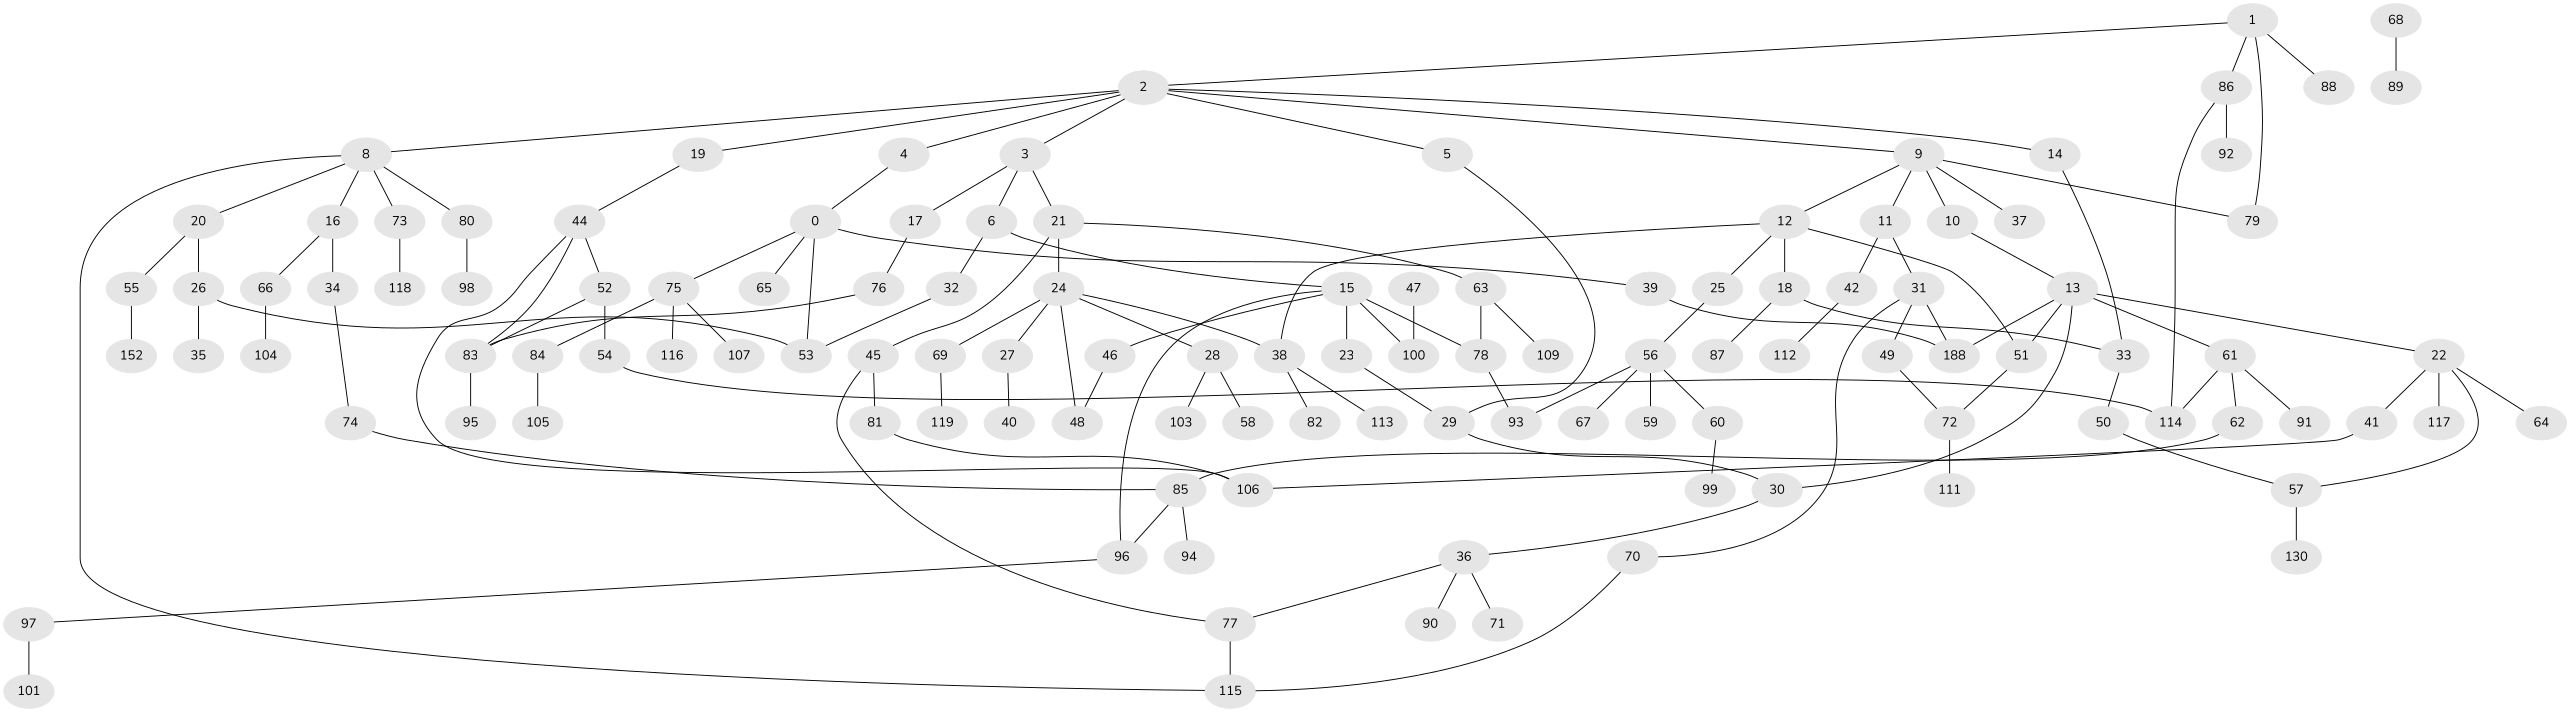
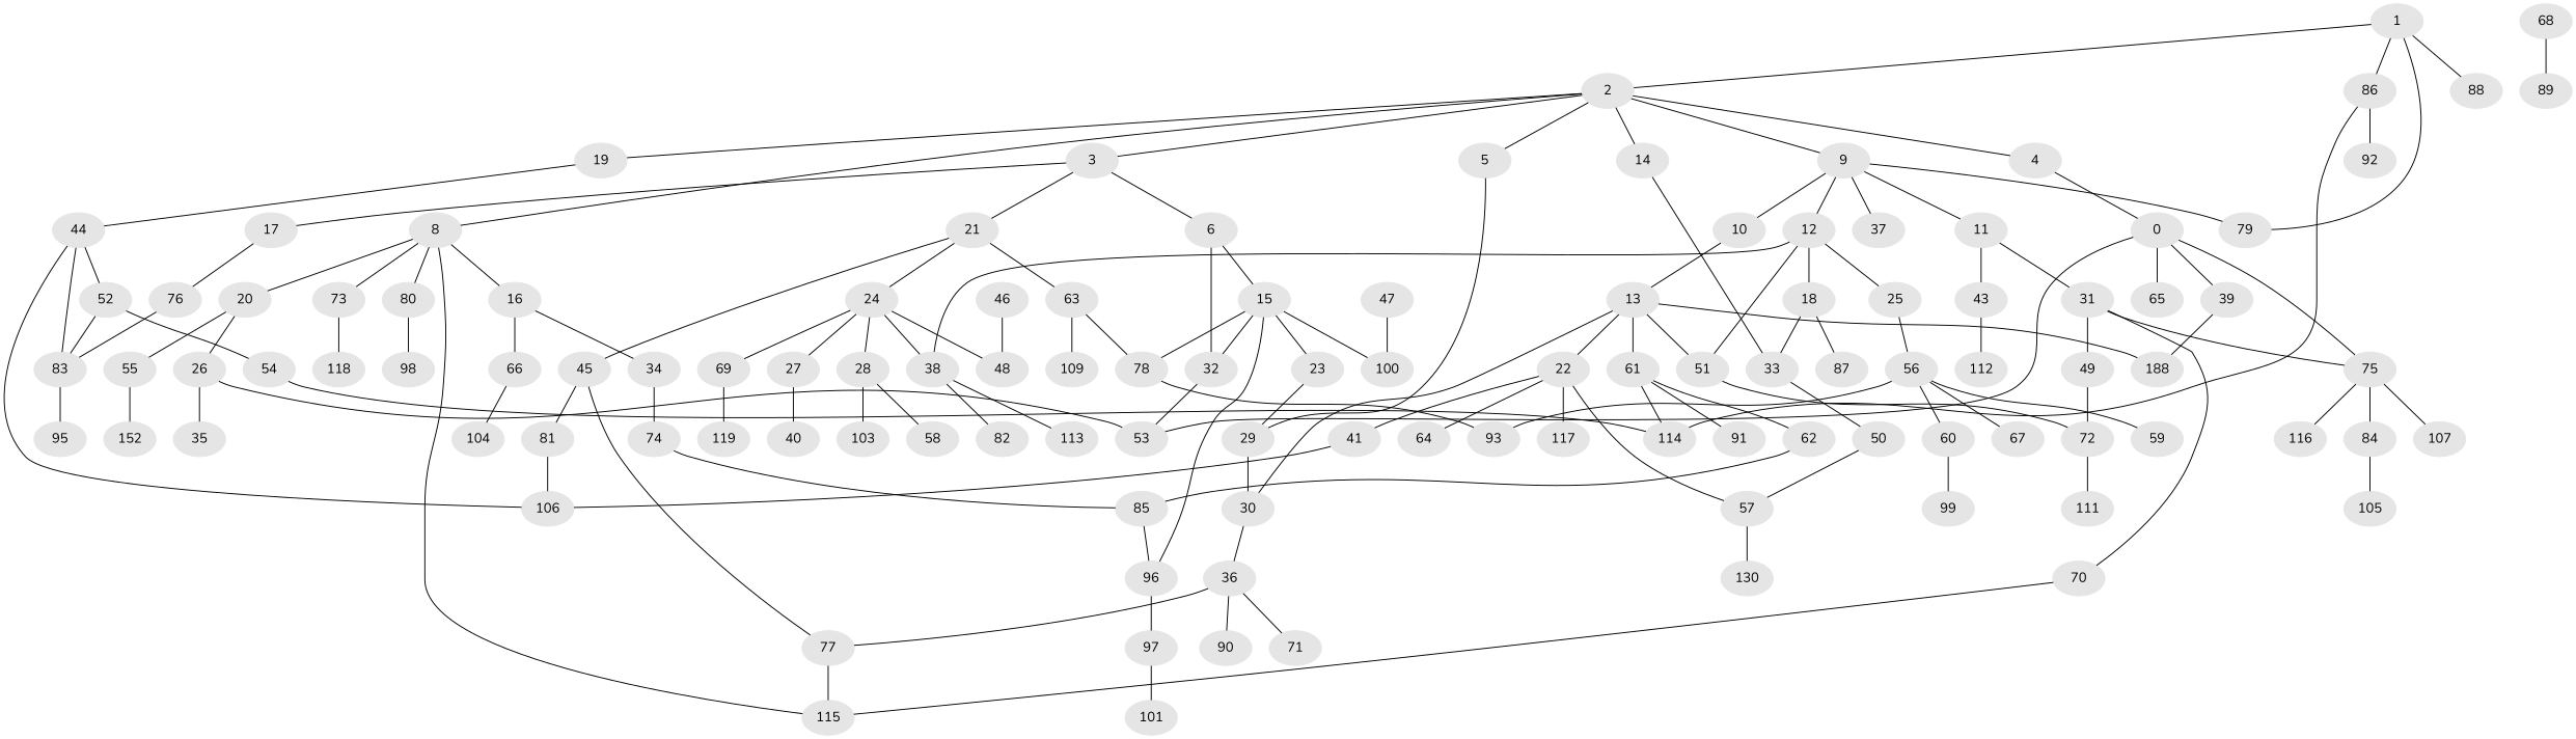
  graph {
    fontname=Nunito
    node [color=gray90 fontname=Nunito style=filled]
    edge [fontname=Nunito]
    1
    2
    79
    86
    88
    3
    4
    5
    8
    9
    14
    19
    114
    92
    6
    17
    21
    n18 [label=0]
    29
    16
    20
    73
    80
    115
    10
    11
    12
    37
    33
    44
    15
    32
    76
    24
    45
    63
    39
    53
    65
    75
    30
    23
    46
    78
    96
    100
    n47 [label=188]
    84
    107
    116
    34
    66
    26
    55
    118
    98
    13
    31
-   43 [label=42]
+   43
    18
    25
    38
    51
    22
    61
    49
    70
    112
    87
    56
    82
    113
    72
    41
    57
    64
    117
    36
    62
    91
    50
    48
    93
    97
    74
    104
    83
    106
    52
    35
    n91 [label=152]
    27
    28
    69
    77
    81
    109
    n98 [label=130]
    40
    58
    103
    119
    59
    60
    67
    71
    90
    85
    47
    68
    89
    54
    95
    111
    99
-   94
    105
    101
    1 -- 2
    1 -- 79
    1 -- 86
    1 -- 88
    2 -- 3
    2 -- 4
    2 -- 5
    2 -- 8
    2 -- 9
    2 -- 14
    2 -- 19
    86 -- 114
    86 -- 92
    3 -- 6
    3 -- 17
    3 -- 21
    4 -- n18
    5 -- 29
    8 -- 16
    8 -- 20
    8 -- 73
    8 -- 80
    8 -- 115
    9 -- 79
    9 -- 10
    9 -- 11
    9 -- 12
    9 -- 37
    14 -- 33
    19 -- 44
    6 -- 15
    6 -- 32
    17 -- 76
    21 -- 24
    21 -- 45
    21 -- 63
    n18 -- 39
    n18 -- 53
    n18 -- 65
    n18 -- 75
    29 -- 30
    16 -- 34
    16 -- 66
    20 -- 26
    20 -- 55
    73 -- 118
    80 -- 98
    10 -- 13
    11 -- 31
    11 -- 43
    12 -- 18
    12 -- 25
    12 -- 38
    12 -- 51
    33 -- 50
    44 -- 83
    44 -- 106
    44 -- 52
    15 -- 23
-   15 -- 46
+   15 -- 32
    15 -- 78
    15 -- 96
    15 -- 100
    32 -- 53
    76 -- 83
    24 -- 38
    24 -- 48
    24 -- 27
    24 -- 28
    24 -- 69
    45 -- 77
    45 -- 81
    63 -- 78
    63 -- 109
    39 -- n47
    75 -- 84
    75 -- 107
    75 -- 116
    30 -- 36
    23 -- 29
    46 -- 48
    78 -- 93
    96 -- 97
    84 -- 105
    34 -- 74
    66 -- 104
    26 -- 53
    26 -- 35
    55 -- n91
    13 -- 30
    13 -- n47
    13 -- 51
    13 -- 22
    13 -- 61
-   31 -- n47
+   31 -- 75
    31 -- 49
    31 -- 70
    43 -- 112
    18 -- 33
    18 -- 87
    25 -- 56
    38 -- 82
    38 -- 113
    51 -- 72
    22 -- 41
    22 -- 57
    22 -- 64
    22 -- 117
    61 -- 114
    61 -- 62
    61 -- 91
    49 -- 72
    70 -- 115
    56 -- 93
    56 -- 59
    56 -- 60
    56 -- 67
    72 -- 111
    41 -- 106
    57 -- n98
    36 -- 77
    36 -- 71
    36 -- 90
    62 -- 85
    50 -- 57
    97 -- 101
    74 -- 85
    83 -- 95
    52 -- 83
    52 -- 54
    27 -- 40
    28 -- 58
    28 -- 103
    69 -- 119
    77 -- 115
    81 -- 106
    60 -- 99
    85 -- 96
-   85 -- 94
    47 -- 100
    68 -- 89
    54 -- 114
  }
